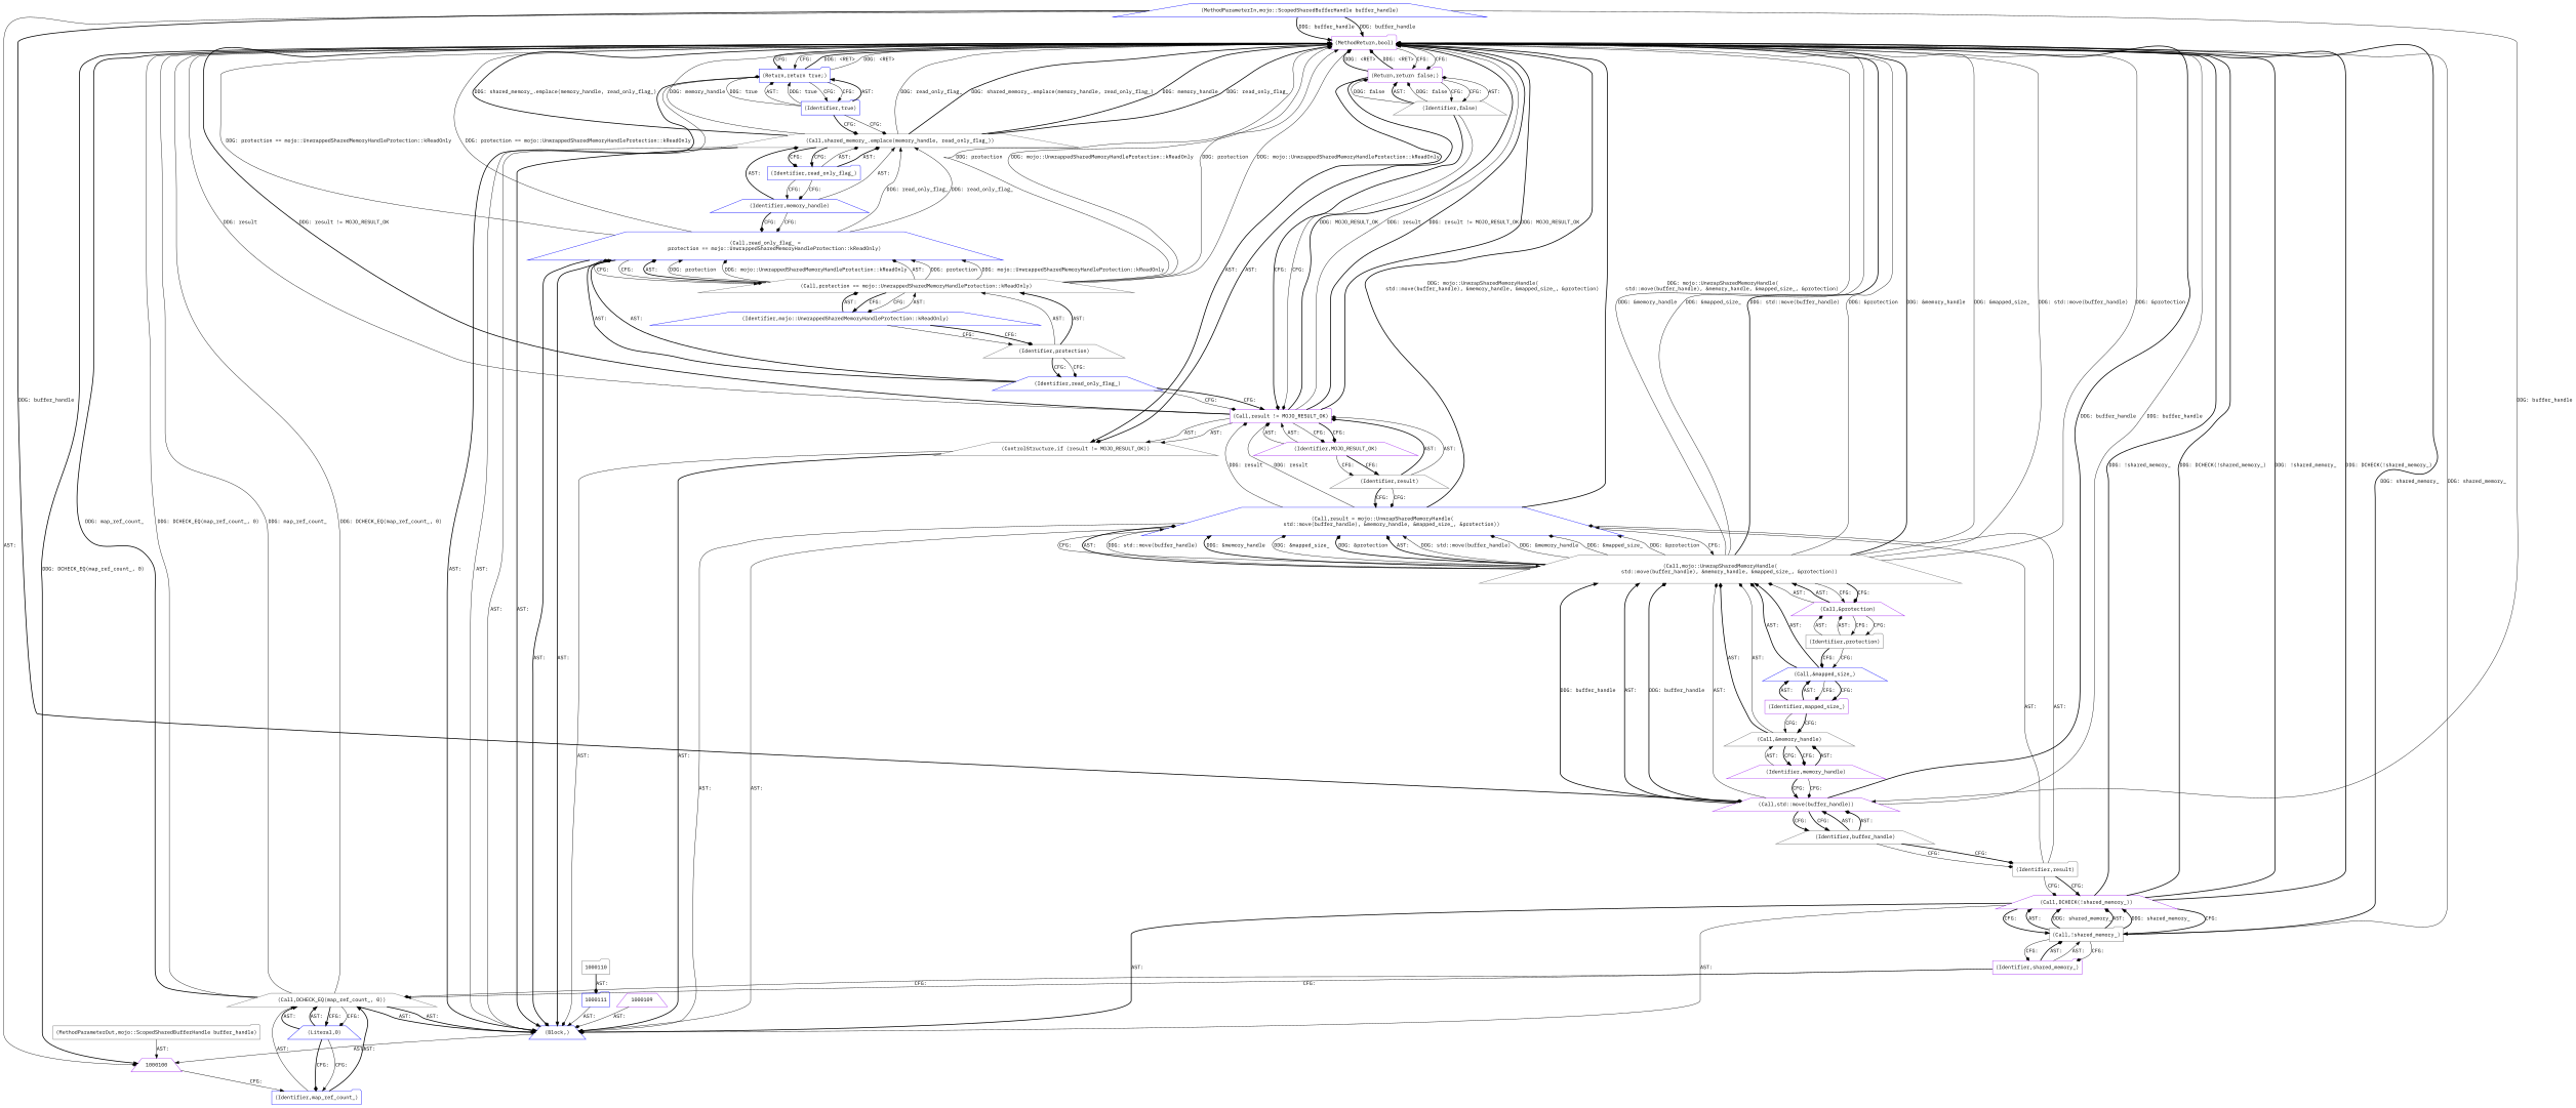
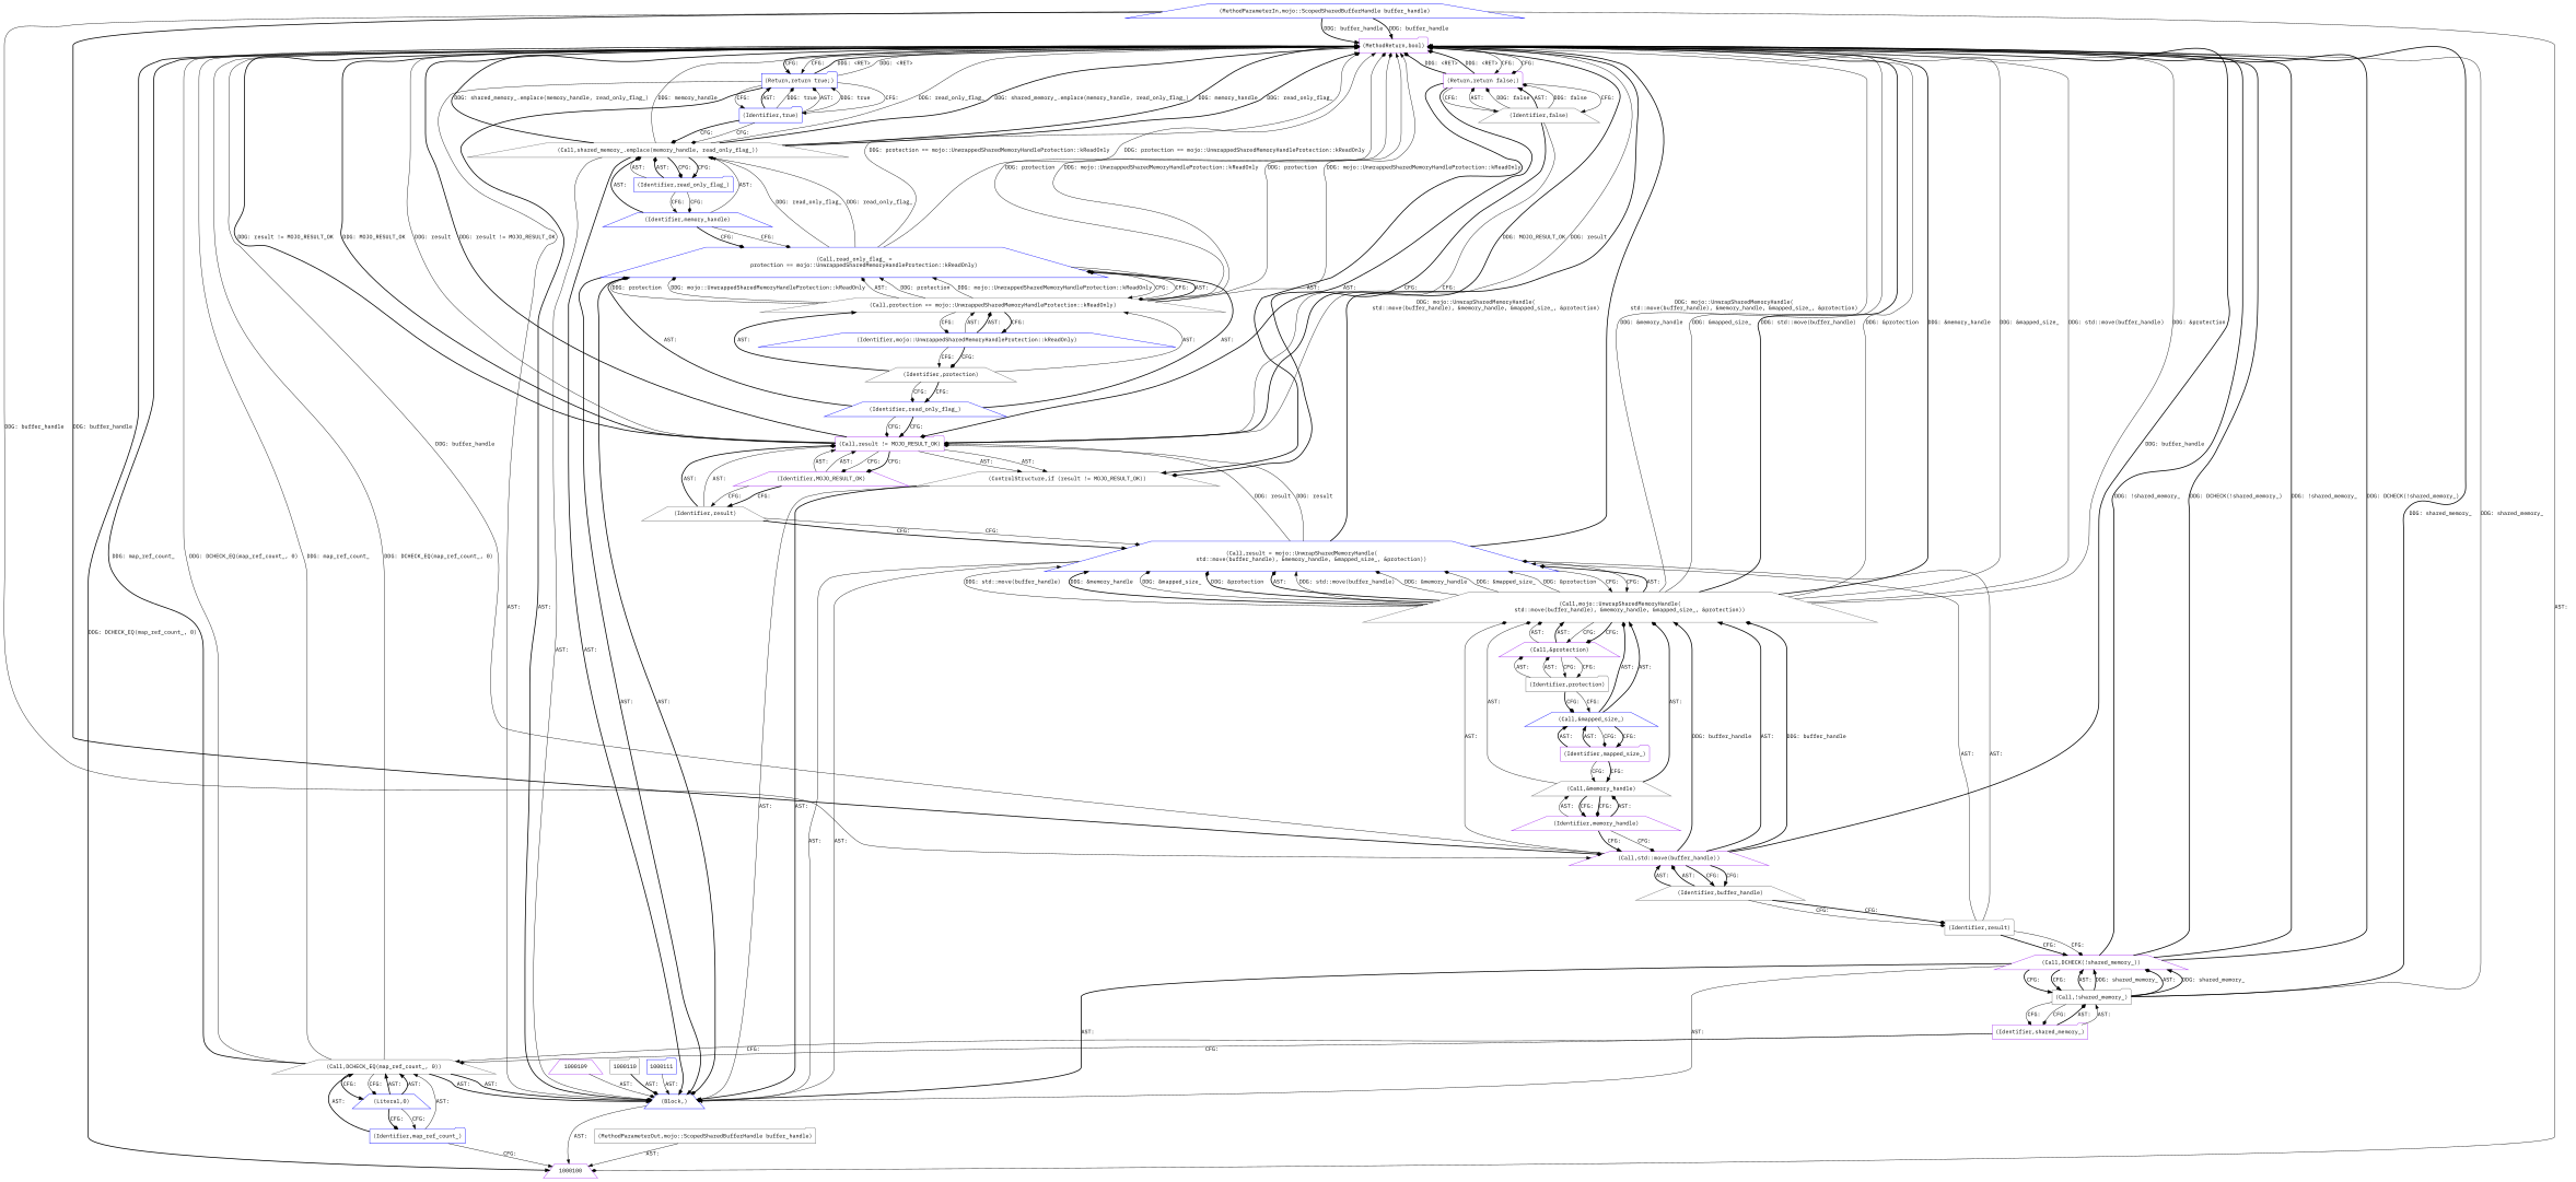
  digraph {
    fontname="IBM Plex Mono"
    node [color=gray40 fontname="IBM Plex Mono" shape=trapezium]
    edge [arrowhead=normal fontname="IBM Plex Mono" style=solid]
    n1 [color=purple label="(MethodReturn,bool)" shape=folder]
    n2 [color=purple label="(Return,return false;)" shape=folder]
    n3 [color=blue label="(Return,return true;)" shape=folder]
    1000100 [color=purple]
    n5 [label="(ControlStructure,if (result != MOJO_RESULT_OK))"]
    n6 [label="(Identifier,false)"]
    n7 [color=blue label="(Block,)"]
    n8 [color=blue label="(Identifier,true)" shape=folder]
    n9 [color=blue label="(Call,result = mojo::UnwrapSharedMemoryHandle(\n      std::move(buffer_handle), &memory_handle, &mapped_size_, &protection))"]
    n10 [label="(Call,mojo::UnwrapSharedMemoryHandle(\n      std::move(buffer_handle), &memory_handle, &mapped_size_, &protection))"]
    n11 [color=purple label="(Call,result != MOJO_RESULT_OK)" shape=folder]
    n12 [color=purple label="(Call,&protection)"]
    n13 [color=purple label="(Identifier,MOJO_RESULT_OK)"]
    n14 [label="(Identifier,result)" shape=folder]
    n15 [color=purple label="(Call,DCHECK(!shared_memory_))"]
    n16 [label="(Call,!shared_memory_)" shape=folder]
    n17 [label="(Identifier,protection)" shape=folder]
    n18 [label="(Identifier,buffer_handle)"]
    n19 [color=purple label="(Call,std::move(buffer_handle))"]
    n20 [label="(Call,&memory_handle)"]
    n21 [color=purple label="(Identifier,memory_handle)"]
    n22 [color=blue label="(Call,&mapped_size_)"]
    n23 [color=purple label="(Identifier,mapped_size_)" shape=folder]
    n24 [label="(Identifier,result)"]
    n25 [color=blue label="(Call,read_only_flag_ =\n      protection == mojo::UnwrappedSharedMemoryHandleProtection::kReadOnly)"]
    n26 [label="(Call,protection == mojo::UnwrappedSharedMemoryHandleProtection::kReadOnly)"]
    n27 [label="(Call,shared_memory_.emplace(memory_handle, read_only_flag_))"]
    n28 [color=blue label="(Identifier,mojo::UnwrappedSharedMemoryHandleProtection::kReadOnly)"]
    n29 [color=blue label="(Identifier,read_only_flag_)" shape=folder]
    n30 [color=blue label="(Identifier,read_only_flag_)"]
    n31 [label="(Identifier,protection)"]
    n32 [color=blue label="(Identifier,memory_handle)"]
    n33 [color=blue label="(MethodParameterIn,mojo::ScopedSharedBufferHandle buffer_handle)"]
    n34 [label="(MethodParameterOut,mojo::ScopedSharedBufferHandle buffer_handle)" shape=folder]
    n35 [color=blue label="(Identifier,map_ref_count_)" shape=folder]
    n36 [label="(Call,DCHECK_EQ(map_ref_count_, 0))"]
    n37 [color=blue label="(Literal,0)"]
    n38 [color=purple label="(Identifier,shared_memory_)" shape=folder]
    1000109 [color=purple]
    1000110 [shape=folder]
    1000111 [color=blue shape=folder]
    n1 -> n2 [label="CFG: "]
    n1 -> n2 [arrowhead=diamond label="CFG: "]
    n1 -> n3 [label="CFG: " style=bold]
    n1 -> n3 [label="CFG: "]
    n1 -> 1000100 [label="DDG: DCHECK_EQ(map_ref_count_, 0)" style=bold]
    n2 -> n1 [arrowhead=diamond label="DDG: <RET>" style=bold]
    n2 -> n1 [arrowhead=diamond label="DDG: <RET>" style=bold]
    n2 -> n5 [label="AST: " style=bold]
    n2 -> n5 [arrowhead=diamond label="AST: " style=bold]
    n2 -> n6 [label="CFG: "]
    n2 -> n6 [label="CFG: "]
    n3 -> n1 [arrowhead=diamond label="DDG: <RET>" style=bold]
    n3 -> n1 [label="DDG: <RET>"]
    n3 -> n7 [label="AST: "]
    n3 -> n7 [label="AST: " style=bold]
    n3 -> n8 [label="CFG: "]
    n3 -> n8 [label="CFG: "]
    n5 -> n7 [label="AST: " style=bold]
    n5 -> n7 [arrowhead=diamond label="AST: "]
    n6 -> n2 [arrowhead=diamond label="AST: "]
    n6 -> n2 [arrowhead=diamond label="DDG: false"]
    n6 -> n2 [label="AST: " style=bold]
    n6 -> n2 [arrowhead=diamond label="DDG: false"]
    n6 -> n11 [arrowhead=diamond label="CFG: "]
    n6 -> n11 [arrowhead=diamond label="CFG: " style=bold]
    n7 -> 1000100 [label="AST: "]
    n8 -> n3 [label="AST: " style=bold]
    n8 -> n3 [arrowhead=diamond label="DDG: true"]
    n8 -> n3 [arrowhead=diamond label="AST: "]
    n8 -> n3 [label="DDG: true"]
    n8 -> n27 [arrowhead=diamond label="CFG: "]
    n8 -> n27 [arrowhead=diamond label="CFG: " style=bold]
    n9 -> n1 [label="DDG: mojo::UnwrapSharedMemoryHandle(\n      std::move(buffer_handle), &memory_handle, &mapped_size_, &protection)" style=bold]
    n9 -> n1 [label="DDG: mojo::UnwrapSharedMemoryHandle(\n      std::move(buffer_handle), &memory_handle, &mapped_size_, &protection)" style=bold]
    n9 -> n7 [label="AST: "]
    n9 -> n7 [label="AST: "]
    n9 -> n10 [label="CFG: "]
    n9 -> n10 [label="CFG: "]
    n9 -> n11 [arrowhead=diamond label="DDG: result"]
    n9 -> n11 [arrowhead=diamond label="DDG: result"]
    n10 -> n1 [arrowhead=diamond label="DDG: &memory_handle"]
    n10 -> n1 [arrowhead=diamond label="DDG: &mapped_size_"]
    n10 -> n1 [arrowhead=diamond label="DDG: std::move(buffer_handle)" style=bold]
    n10 -> n1 [arrowhead=diamond label="DDG: &protection"]
    n10 -> n1 [arrowhead=diamond label="DDG: &memory_handle" style=bold]
    n10 -> n1 [arrowhead=diamond label="DDG: &mapped_size_"]
    n10 -> n1 [label="DDG: std::move(buffer_handle)"]
    n10 -> n1 [arrowhead=diamond label="DDG: &protection"]
    n10 -> n9 [arrowhead=diamond label="AST: " style=bold]
    n10 -> n9 [label="DDG: std::move(buffer_handle)"]
    n10 -> n9 [label="DDG: &memory_handle" style=bold]
    n10 -> n9 [arrowhead=diamond label="DDG: &mapped_size_"]
    n10 -> n9 [arrowhead=diamond label="DDG: &protection" style=bold]
    n10 -> n9 [arrowhead=diamond label="AST: " style=bold]
    n10 -> n9 [label="DDG: std::move(buffer_handle)"]
    n10 -> n9 [arrowhead=diamond label="DDG: &memory_handle"]
    n10 -> n9 [arrowhead=diamond label="DDG: &mapped_size_"]
    n10 -> n9 [label="DDG: &protection"]
    n10 -> n12 [label="CFG: "]
    n10 -> n12 [arrowhead=diamond label="CFG: " style=bold]
    n11 -> n1 [label="DDG: MOJO_RESULT_OK" style=bold]
    n11 -> n1 [label="DDG: result"]
    n11 -> n1 [label="DDG: result != MOJO_RESULT_OK" style=bold]
    n11 -> n1 [arrowhead=diamond label="DDG: MOJO_RESULT_OK" style=bold]
    n11 -> n1 [label="DDG: result"]
    n11 -> n1 [arrowhead=diamond label="DDG: result != MOJO_RESULT_OK" style=bold]
    n11 -> n5 [label="AST: "]
    n11 -> n5 [label="AST: "]
    n11 -> n13 [arrowhead=diamond label="CFG: "]
    n11 -> n13 [arrowhead=diamond label="CFG: " style=bold]
    n12 -> n10 [arrowhead=diamond label="AST: "]
    n12 -> n10 [label="AST: " style=bold]
    n12 -> n17 [label="CFG: "]
    n12 -> n17 [label="CFG: "]
    n13 -> n11 [label="AST: "]
    n13 -> n11 [label="AST: "]
    n13 -> n24 [label="CFG: " style=bold]
    n13 -> n24 [label="CFG: "]
    n14 -> n9 [label="AST: "]
    n14 -> n9 [arrowhead=diamond label="AST: "]
    n14 -> n15 [label="CFG: " style=bold]
    n14 -> n15 [arrowhead=diamond label="CFG: "]
    n15 -> n1 [arrowhead=diamond label="DDG: !shared_memory_" style=bold]
    n15 -> n1 [label="DDG: DCHECK(!shared_memory_)" style=bold]
    n15 -> n1 [label="DDG: !shared_memory_" style=bold]
    n15 -> n1 [label="DDG: DCHECK(!shared_memory_)" style=bold]
    n15 -> n7 [arrowhead=diamond label="AST: " style=bold]
    n15 -> n7 [label="AST: "]
    n15 -> n16 [label="CFG: " style=bold]
    n15 -> n16 [label="CFG: " style=bold]
    n16 -> n1 [label="DDG: shared_memory_" style=bold]
    n16 -> n1 [label="DDG: shared_memory_"]
    n16 -> n15 [label="AST: " style=bold]
    n16 -> n15 [label="DDG: shared_memory_" style=bold]
    n16 -> n15 [arrowhead=diamond label="AST: " style=bold]
    n16 -> n15 [label="DDG: shared_memory_" style=bold]
    n16 -> n38 [arrowhead=diamond label="CFG: "]
    n16 -> n38 [arrowhead=diamond label="CFG: "]
    n17 -> n12 [arrowhead=diamond label="AST: "]
    n17 -> n12 [arrowhead=diamond label="AST: "]
    n17 -> n22 [arrowhead=diamond label="CFG: " style=bold]
    n17 -> n22 [label="CFG: "]
    n18 -> n14 [arrowhead=diamond label="CFG: " style=bold]
    n18 -> n14 [arrowhead=diamond label="CFG: "]
    n18 -> n19 [label="AST: " style=bold]
    n18 -> n19 [arrowhead=diamond label="AST: " style=bold]
    n19 -> n1 [label="DDG: buffer_handle"]
    n19 -> n1 [label="DDG: buffer_handle" style=bold]
    n19 -> n10 [arrowhead=diamond label="AST: "]
    n19 -> n10 [label="DDG: buffer_handle" style=bold]
    n19 -> n10 [label="AST: " style=bold]
    n19 -> n10 [arrowhead=diamond label="DDG: buffer_handle" style=bold]
    n19 -> n18 [label="CFG: " style=bold]
    n19 -> n18 [label="CFG: " style=bold]
    n20 -> n10 [arrowhead=diamond label="AST: "]
    n20 -> n10 [arrowhead=diamond label="AST: " style=bold]
    n20 -> n21 [label="CFG: " style=bold]
    n20 -> n21 [arrowhead=diamond label="CFG: " style=bold]
    n21 -> n19 [arrowhead=diamond label="CFG: "]
    n21 -> n19 [label="CFG: " style=bold]
    n21 -> n20 [arrowhead=diamond label="AST: " style=bold]
    n21 -> n20 [label="AST: "]
    n22 -> n10 [arrowhead=diamond label="AST: " style=bold]
    n22 -> n10 [label="AST: " style=bold]
    n22 -> n23 [arrowhead=diamond label="CFG: "]
    n22 -> n23 [label="CFG: " style=bold]
    n23 -> n20 [label="CFG: " style=bold]
    n23 -> n20 [label="CFG: "]
    n23 -> n22 [label="AST: " style=bold]
    n23 -> n22 [label="AST: " style=bold]
    n24 -> n9 [arrowhead=diamond label="CFG: "]
    n24 -> n9 [label="CFG: " style=bold]
    n24 -> n11 [arrowhead=diamond label="AST: " style=bold]
    n24 -> n11 [arrowhead=diamond label="AST: "]
    n25 -> n1 [arrowhead=diamond label="DDG: protection == mojo::UnwrappedSharedMemoryHandleProtection::kReadOnly"]
    n25 -> n1 [label="DDG: protection == mojo::UnwrappedSharedMemoryHandleProtection::kReadOnly"]
    n25 -> n7 [label="AST: " style=bold]
    n25 -> n7 [arrowhead=diamond label="AST: " style=bold]
    n25 -> n26 [label="CFG: "]
    n25 -> n26 [arrowhead=diamond label="CFG: "]
    n25 -> n27 [label="DDG: read_only_flag_"]
    n25 -> n27 [label="DDG: read_only_flag_"]
    n26 -> n1 [arrowhead=diamond label="DDG: protection"]
    n26 -> n1 [arrowhead=diamond label="DDG: mojo::UnwrappedSharedMemoryHandleProtection::kReadOnly"]
    n26 -> n1 [label="DDG: protection"]
    n26 -> n1 [label="DDG: mojo::UnwrappedSharedMemoryHandleProtection::kReadOnly"]
    n26 -> n25 [arrowhead=diamond label="AST: " style=bold]
    n26 -> n25 [label="DDG: protection"]
    n26 -> n25 [arrowhead=diamond label="DDG: mojo::UnwrappedSharedMemoryHandleProtection::kReadOnly"]
    n26 -> n25 [arrowhead=diamond label="AST: "]
    n26 -> n25 [label="DDG: protection"]
    n26 -> n25 [label="DDG: mojo::UnwrappedSharedMemoryHandleProtection::kReadOnly"]
    n26 -> n28 [label="CFG: " style=bold]
    n26 -> n28 [arrowhead=diamond label="CFG: "]
    n27 -> n1 [arrowhead=diamond label="DDG: read_only_flag_"]
    n27 -> n1 [label="DDG: shared_memory_.emplace(memory_handle, read_only_flag_)" style=bold]
    n27 -> n1 [label="DDG: memory_handle" style=bold]
    n27 -> n1 [label="DDG: read_only_flag_" style=bold]
    n27 -> n1 [arrowhead=diamond label="DDG: shared_memory_.emplace(memory_handle, read_only_flag_)" style=bold]
    n27 -> n1 [label="DDG: memory_handle"]
    n27 -> n7 [arrowhead=diamond label="AST: "]
    n27 -> n7 [label="AST: " style=bold]
    n27 -> n29 [arrowhead=diamond label="CFG: " style=bold]
    n27 -> n29 [label="CFG: " style=bold]
    n28 -> n26 [label="AST: "]
    n28 -> n26 [arrowhead=diamond label="AST: " style=bold]
    n28 -> n31 [label="CFG: "]
    n28 -> n31 [arrowhead=diamond label="CFG: " style=bold]
    n29 -> n27 [arrowhead=diamond label="AST: "]
    n29 -> n27 [arrowhead=diamond label="AST: " style=bold]
    n29 -> n32 [arrowhead=diamond label="CFG: "]
    n29 -> n32 [label="CFG: "]
    n30 -> n11 [label="CFG: " style=bold]
    n30 -> n11 [arrowhead=diamond label="CFG: "]
    n30 -> n25 [arrowhead=diamond label="AST: " style=bold]
    n30 -> n25 [arrowhead=diamond label="AST: " style=bold]
    n31 -> n26 [label="AST: "]
    n31 -> n26 [label="AST: " style=bold]
    n31 -> n30 [label="CFG: " style=bold]
    n31 -> n30 [arrowhead=diamond label="CFG: "]
    n32 -> n25 [arrowhead=diamond label="CFG: "]
    n32 -> n25 [arrowhead=diamond label="CFG: " style=bold]
    n32 -> n27 [label="AST: "]
    n32 -> n27 [arrowhead=diamond label="AST: " style=bold]
    n33 -> n1 [label="DDG: buffer_handle" style=bold]
    n33 -> n1 [label="DDG: buffer_handle" style=bold]
    n33 -> 1000100 [arrowhead=diamond label="AST: "]
    n33 -> n19 [label="DDG: buffer_handle"]
    n33 -> n19 [arrowhead=diamond label="DDG: buffer_handle" style=bold]
    n34 -> 1000100 [label="AST: "]
-   1000100 -> n35 [label="CFG: "]
+   n35 -> 1000100 [label="CFG: "]
    n35 -> n36 [label="AST: " style=bold]
    n35 -> n36 [label="AST: "]
    n36 -> n1 [label="DDG: map_ref_count_" style=bold]
    n36 -> n1 [label="DDG: DCHECK_EQ(map_ref_count_, 0)"]
    n36 -> n1 [arrowhead=diamond label="DDG: map_ref_count_"]
    n36 -> n1 [label="DDG: DCHECK_EQ(map_ref_count_, 0)"]
    n36 -> n7 [arrowhead=diamond label="AST: " style=bold]
    n36 -> n7 [label="AST: " style=bold]
    n36 -> n37 [label="CFG: " style=bold]
    n36 -> n37 [arrowhead=diamond label="CFG: "]
    n37 -> n35 [label="CFG: "]
    n37 -> n35 [arrowhead=diamond label="CFG: " style=bold]
    n37 -> n36 [label="AST: " style=bold]
    n37 -> n36 [label="AST: " style=bold]
    n38 -> n16 [arrowhead=diamond label="AST: " style=bold]
    n38 -> n16 [label="AST: "]
    n38 -> n36 [label="CFG: "]
    n38 -> n36 [arrowhead=diamond label="CFG: "]
    1000109 -> n7 [arrowhead=diamond label="AST: "]
-   1000110 -> 1000111 [arrowhead=diamond label="AST: " style=bold]
+   1000110 -> n7 [arrowhead=diamond label="AST: " style=bold]
    1000111 -> n7 [label="AST: "]
  }
